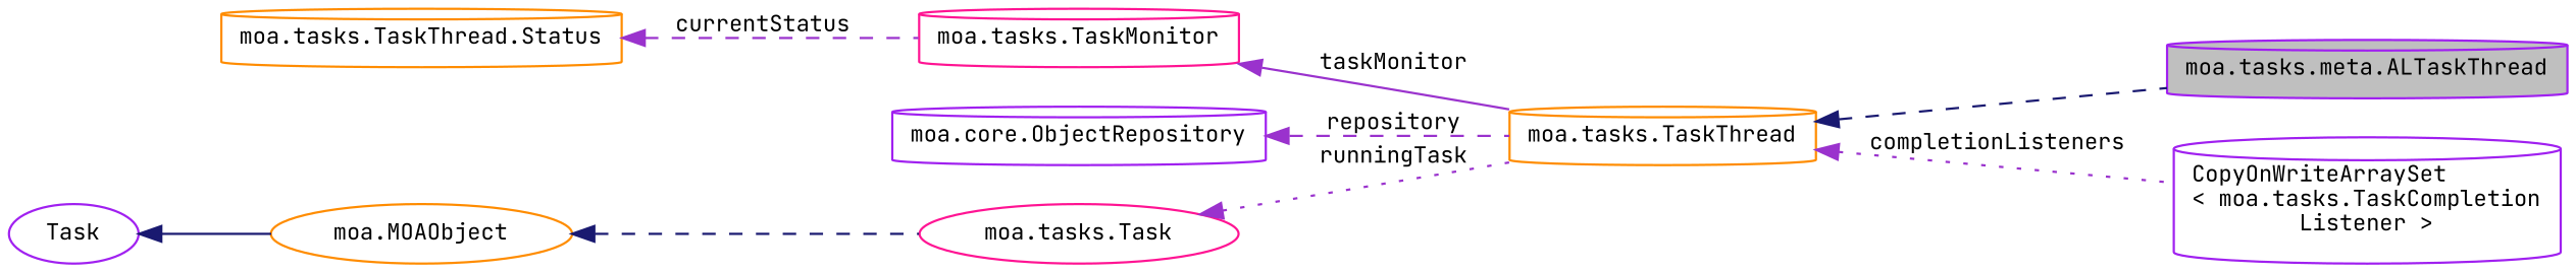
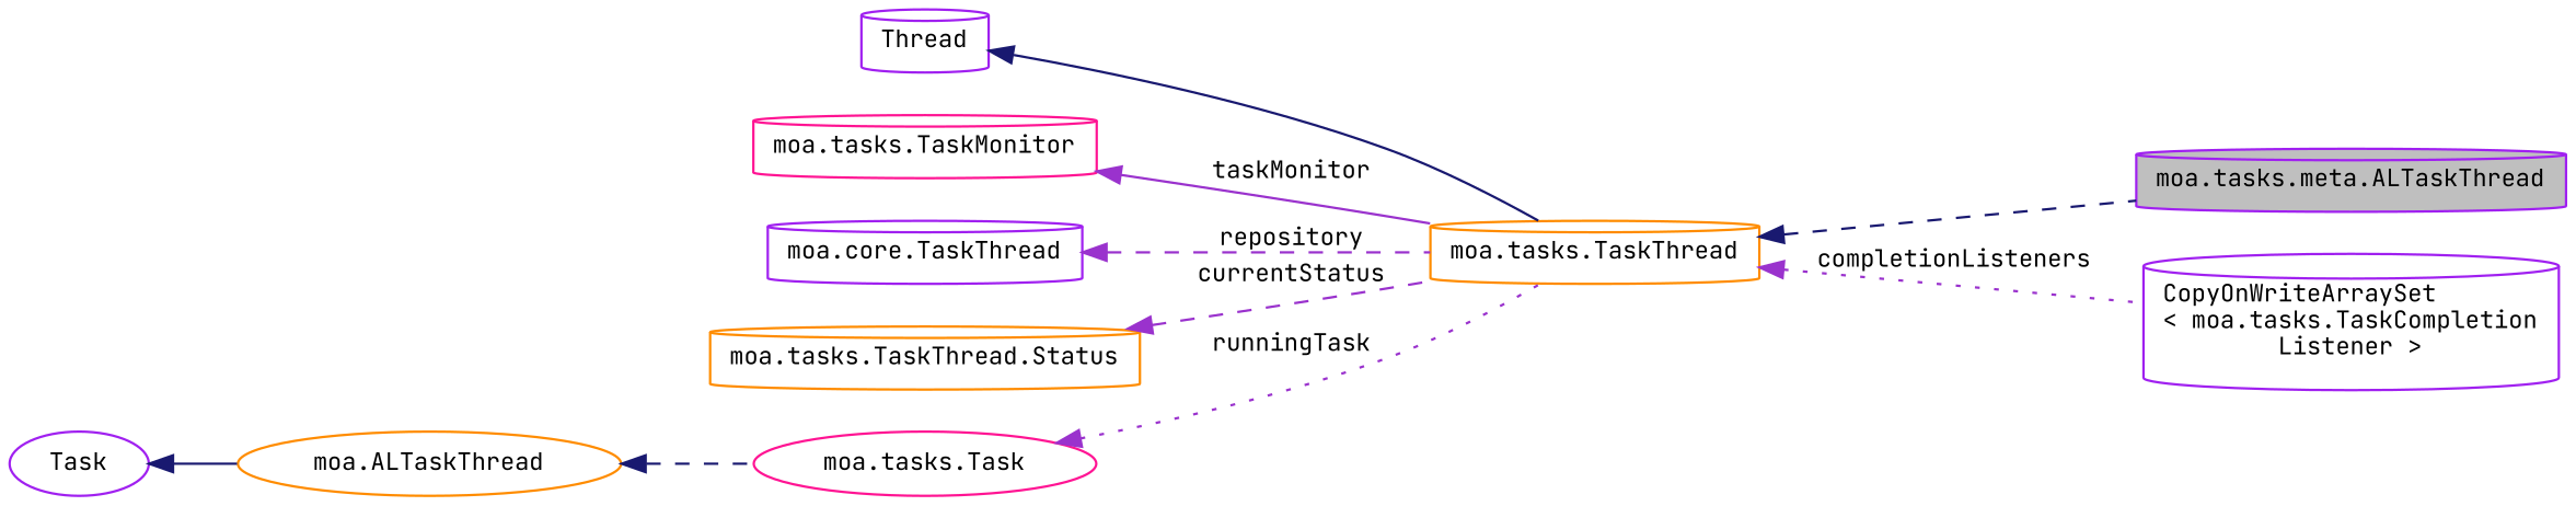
  digraph {
    fontname="JetBrains Mono"
    rankdir=LR
    node [color=purple fillcolor=white fontname="JetBrains Mono" fontsize=10 shape=cylinder style=filled]
    edge [color=darkorchid3 dir=back fontname="JetBrains Mono" fontsize=10 labelfontname=Helvetica labelfontsize=10 style=dashed]
    n1 [fillcolor=grey75 fontcolor=black height=0.2 label="moa.tasks.meta.ALTaskThread" width=0.4]
    n2 [color=darkorange height=0.2 label="moa.tasks.TaskThread" width=0.4]
    n3 [height=0.2 label="CopyOnWriteArraySet\l\< moa.tasks.TaskCompletion\lListener \>" width=0.4]
+   n4 [height=0.2 label=Thread width=0.4]
    n5 [color=deeppink height=0.2 label="moa.tasks.TaskMonitor" width=0.4]
-   n6 [height=0.2 label="moa.core.ObjectRepository" width=0.4]
+   n6 [height=0.2 label="moa.core.TaskThread" width=0.4]
    n7 [color=darkorange height=0.2 label="moa.tasks.TaskThread.Status" width=0.4]
    n8 [color=deeppink height=0.2 label="moa.tasks.Task" shape=ellipse width=0.4]
-   n9 [color=darkorange height=0.2 label="moa.MOAObject" shape=ellipse width=0.4]
+   n9 [color=darkorange height=0.2 label="moa.ALTaskThread" shape=ellipse width=0.4]
    n10 [height=0.2 label=Task shape=ellipse width=0.4]
    n2 -> n1 [color=midnightblue]
    n2 -> n3 [label=" completionListeners" style=dotted]
+   n4 -> n2 [color=midnightblue style=solid]
    n5 -> n2 [label=" taskMonitor" style=solid]
    n6 -> n2 [label=" repository"]
-   n7 -> n5 [label=" currentStatus"]
+   n7 -> n2 [label=" currentStatus"]
    n8 -> n2 [label=" runningTask" style=dotted]
    n9 -> n8 [color=midnightblue]
    n10 -> n9 [color=midnightblue style=solid]
  }
